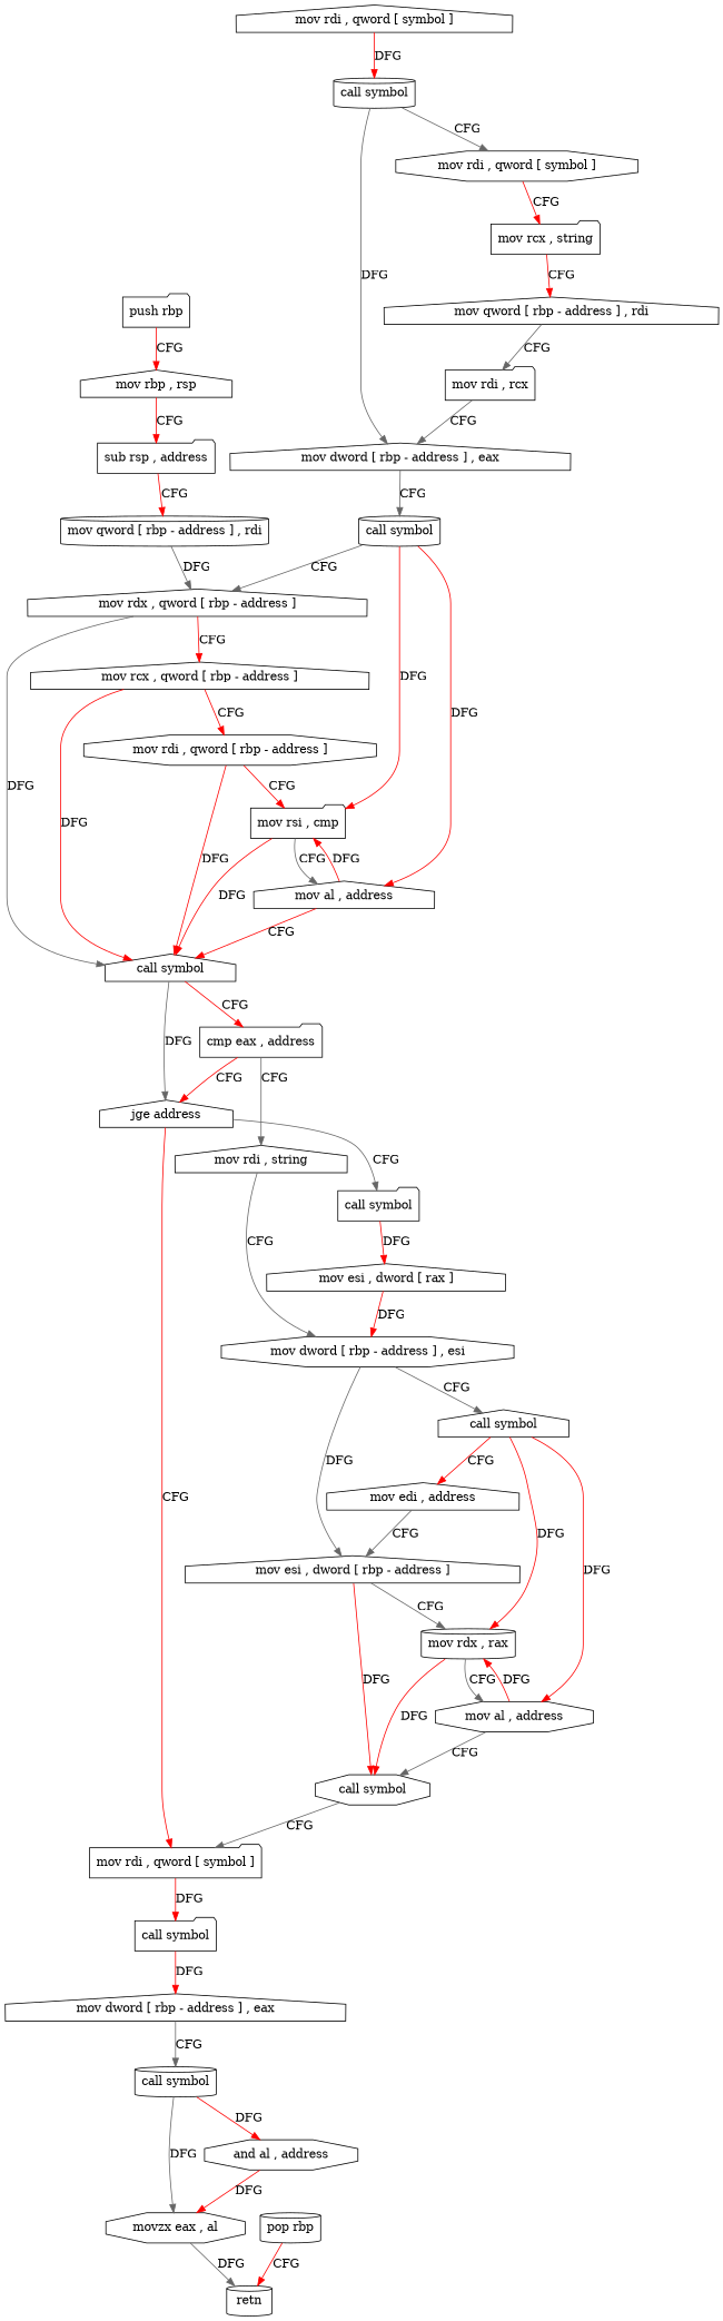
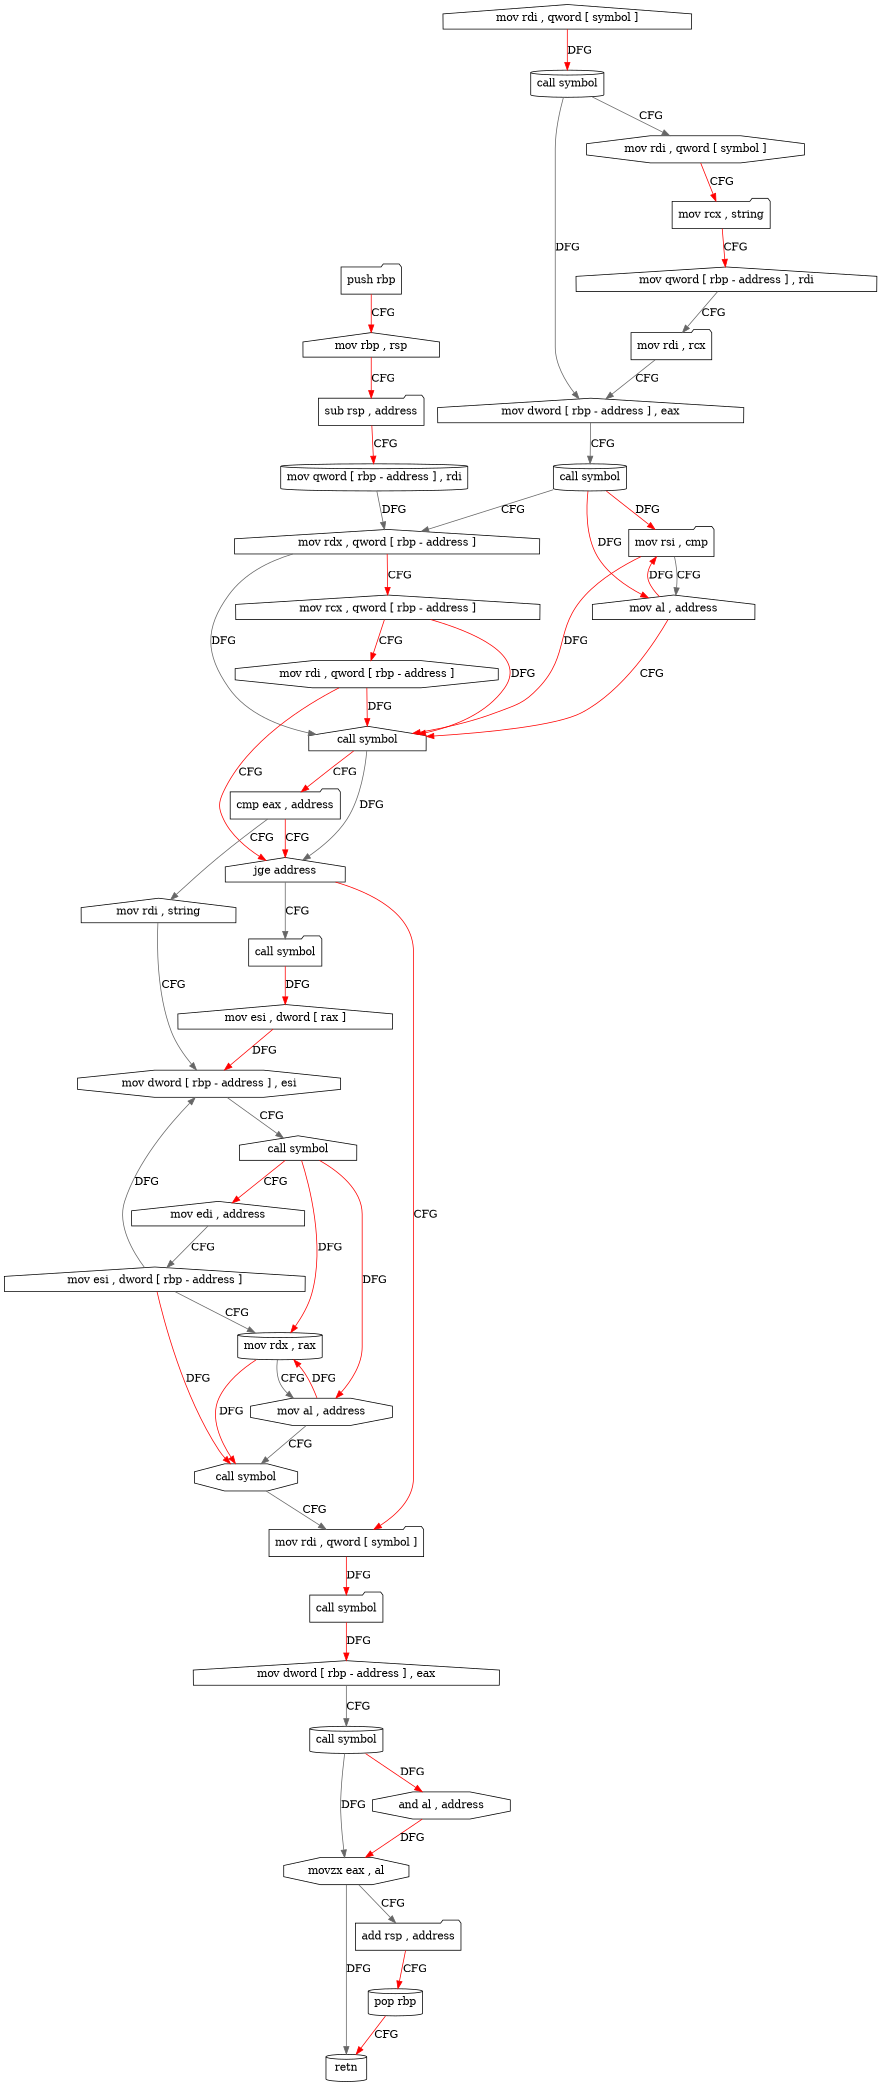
  digraph {
    node [shape=house]
    edge [color=red]
    n1 [label="push rbp" shape=folder]
    n2 [label="mov rbp , rsp"]
    n3 [label="sub rsp , address" shape=folder]
    n4 [label="mov qword [ rbp - address ] , rdi" shape=cylinder]
    n5 [label="mov rdx , qword [ rbp - address ]"]
    n6 [label="mov rcx , qword [ rbp - address ]"]
    n7 [label="call symbol"]
    n8 [label="mov rdi , qword [ symbol ]"]
    n9 [label="call symbol" shape=cylinder]
    n10 [label="mov rdi , qword [ rbp - address ]" shape=octagon]
    n11 [label="mov rdi , qword [ symbol ]" shape=octagon]
    n12 [label="mov dword [ rbp - address ] , eax"]
    n13 [label="mov rcx , string" shape=folder]
    n14 [label="call symbol" shape=cylinder]
    n15 [label="mov qword [ rbp - address ] , rdi"]
    n16 [label="mov rdi , rcx" shape=folder]
    n17 [label="mov rsi , cmp" shape=folder]
    n18 [label="mov al , address"]
    n19 [label="cmp eax , address" shape=folder]
    n20 [label="jge address"]
    n21 [label="mov rdi , string"]
    n22 [label="mov rdi , qword [ symbol ]" shape=folder]
    n23 [label="call symbol" shape=folder]
    n24 [label="call symbol" shape=folder]
    n25 [label="mov esi , dword [ rax ]"]
    n26 [label="mov dword [ rbp - address ] , eax"]
    n27 [label="mov dword [ rbp - address ] , esi" shape=octagon]
    n28 [label="call symbol" shape=cylinder]
    n29 [label="and al , address" shape=octagon]
    n30 [label="movzx eax , al" shape=octagon]
+   n31 [label="add rsp , address" shape=folder]
    n32 [label=retn shape=cylinder]
    n33 [label="pop rbp" shape=cylinder]
    n34 [label="call symbol"]
    n35 [label="mov esi , dword [ rbp - address ]"]
    n36 [label="mov edi , address"]
    n37 [label="mov rdx , rax" shape=cylinder]
    n38 [label="mov al , address" shape=octagon]
    n39 [label="call symbol" shape=octagon]
    n1 -> n2 [label=CFG]
    n2 -> n3 [label=CFG]
    n3 -> n4 [label=CFG]
    n4 -> n5 [color=gray40 label=DFG]
    n5 -> n6 [label=CFG]
    n5 -> n7 [color=gray40 label=DFG]
    n6 -> n7 [label=DFG]
    n6 -> n10 [label=CFG]
    n7 -> n19 [label=CFG]
    n7 -> n20 [color=gray40 label=DFG]
    n8 -> n9 [label=DFG]
    n9 -> n11 [color=gray40 label=CFG]
    n9 -> n12 [color=gray40 label=DFG]
    n10 -> n7 [label=DFG]
-   n10 -> n17 [label=CFG]
+   n10 -> n20 [label=CFG]
    n11 -> n13 [label=CFG]
    n12 -> n14 [color=gray40 label=CFG]
    n13 -> n15 [label=CFG]
    n14 -> n5 [color=gray40 label=CFG]
    n14 -> n17 [label=DFG]
    n14 -> n18 [label=DFG]
    n15 -> n16 [color=gray40 label=CFG]
    n16 -> n12 [color=gray40 label=CFG]
    n17 -> n7 [label=DFG]
    n17 -> n18 [color=gray40 label=CFG]
    n18 -> n7 [label=CFG]
    n18 -> n17 [label=DFG]
    n19 -> n20 [label=CFG]
    n19 -> n21 [color=gray40 label=CFG]
    n20 -> n22 [label=CFG]
    n20 -> n23 [color=gray40 label=CFG]
    n21 -> n27 [color=gray40 label=CFG]
    n22 -> n24 [label=DFG]
    n23 -> n25 [label=DFG]
    n24 -> n26 [label=DFG]
    n25 -> n27 [label=DFG]
    n26 -> n28 [color=gray40 label=CFG]
    n27 -> n34 [color=gray40 label=CFG]
-   n27 -> n35 [color=gray40 label=DFG]
+   n35 -> n27 [color=gray40 label=DFG]
    n28 -> n29 [label=DFG]
    n28 -> n30 [color=gray40 label=DFG]
    n29 -> n30 [label=DFG]
+   n30 -> n31 [color=gray40 label=CFG]
    n30 -> n32 [color=gray40 label=DFG]
+   n31 -> n33 [label=CFG]
    n33 -> n32 [label=CFG]
    n34 -> n36 [label=CFG]
    n34 -> n37 [label=DFG]
    n34 -> n38 [label=DFG]
    n35 -> n37 [color=gray40 label=CFG]
    n35 -> n39 [label=DFG]
    n36 -> n35 [color=gray40 label=CFG]
    n37 -> n38 [color=gray40 label=CFG]
    n37 -> n39 [label=DFG]
    n38 -> n37 [label=DFG]
    n38 -> n39 [color=gray40 label=CFG]
    n39 -> n22 [color=gray40 label=CFG]
  }
